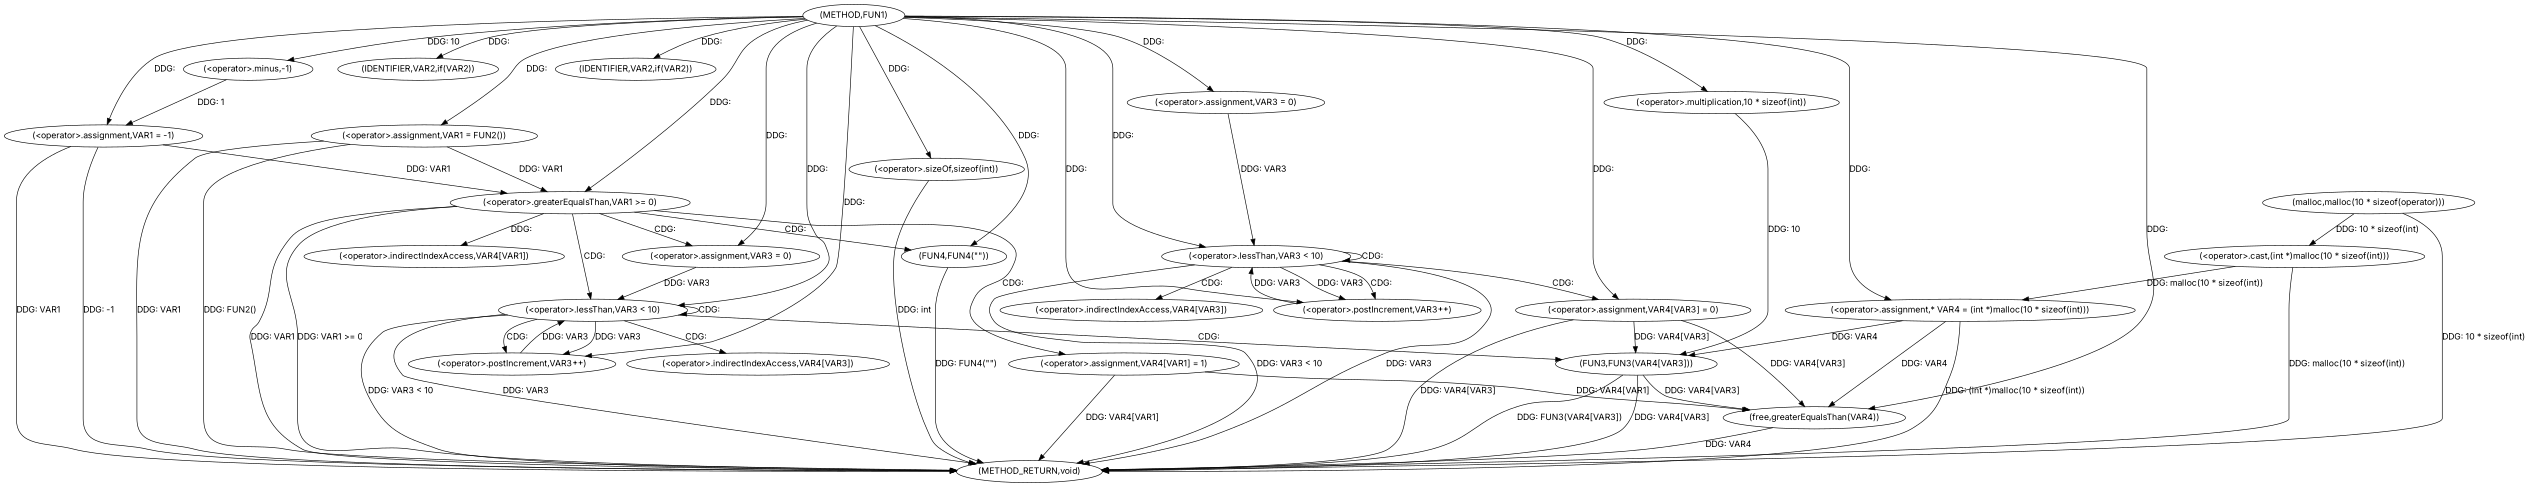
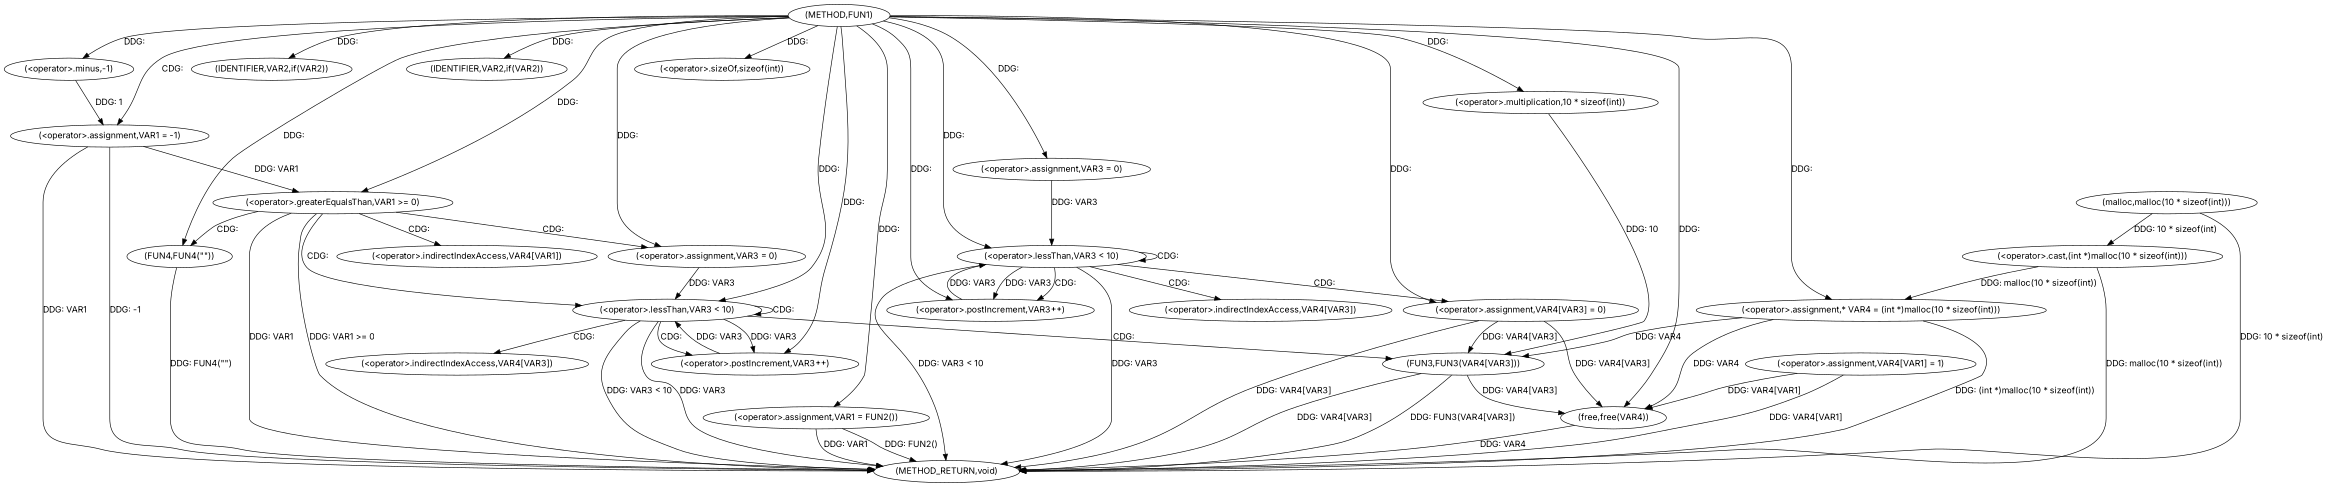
  digraph {
    fontname=Inter
    node [fontname=Inter]
    edge [fontname=Inter]
    n1 [label="(METHOD,FUN1)"]
    n2 [label="(<operator>.assignment,VAR1 = -1)"]
    n3 [label="(<operator>.minus,-1)"]
    n4 [label="(IDENTIFIER,VAR2,if(VAR2))"]
    n5 [label="(<operator>.assignment,VAR1 = FUN2())"]
    n6 [label="(IDENTIFIER,VAR2,if(VAR2))"]
    n7 [label="(<operator>.assignment,* VAR4 = (int *)malloc(10 * sizeof(int)))"]
    n8 [label="(<operator>.multiplication,10 * sizeof(int))"]
    n9 [label="(<operator>.sizeOf,sizeof(int))"]
    n10 [label="(<operator>.assignment,VAR3 = 0)"]
    n11 [label="(<operator>.lessThan,VAR3 < 10)"]
    n12 [label="(<operator>.postIncrement,VAR3++)"]
    n13 [label="(<operator>.assignment,VAR4[VAR3] = 0)"]
    n14 [label="(<operator>.greaterEqualsThan,VAR1 >= 0)"]
    n15 [label="(<operator>.assignment,VAR3 = 0)"]
    n16 [label="(<operator>.lessThan,VAR3 < 10)"]
    n17 [label="(<operator>.postIncrement,VAR3++)"]
    n18 [label="(FUN4,FUN4(\"\"))"]
-   n19 [label="(free,greaterEqualsThan(VAR4))"]
+   n19 [label="(free,free(VAR4))"]
    n20 [label="(METHOD_RETURN,void)"]
    n21 [label="(FUN3,FUN3(VAR4[VAR3]))"]
    n22 [label="(<operator>.indirectIndexAccess,VAR4[VAR3])"]
    n23 [label="(<operator>.assignment,VAR4[VAR1] = 1)"]
    n24 [label="(<operator>.indirectIndexAccess,VAR4[VAR1])"]
    n25 [label="(<operator>.indirectIndexAccess,VAR4[VAR3])"]
    n26 [label="(<operator>.cast,(int *)malloc(10 * sizeof(int)))"]
-   n27 [label="(malloc,malloc(10 * sizeof(operator)))"]
-   n1 -> n2 [label="DDG: "]
-   n1 -> n3 [label="DDG: 10"]
+   n27 [label="(malloc,malloc(10 * sizeof(int)))"]
+   n1 -> n2 [label="CDG: "]
+   n1 -> n3 [label="DDG: "]
    n1 -> n4 [label="DDG: "]
    n1 -> n5 [label="DDG: "]
    n1 -> n6 [label="DDG: "]
    n1 -> n7 [label="DDG: "]
    n1 -> n8 [label="DDG: "]
    n1 -> n9 [label="DDG: "]
    n1 -> n10 [label="DDG: "]
    n1 -> n11 [label="DDG: "]
    n1 -> n12 [label="DDG: "]
    n1 -> n13 [label="DDG: "]
    n1 -> n14 [label="DDG: "]
    n1 -> n15 [label="DDG: "]
    n1 -> n16 [label="DDG: "]
    n1 -> n17 [label="DDG: "]
    n1 -> n18 [label="DDG: "]
    n1 -> n19 [label="DDG: "]
    n2 -> n14 [label="DDG: VAR1"]
    n2 -> n20 [label="DDG: VAR1"]
    n2 -> n20 [label="DDG: -1"]
    n3 -> n2 [label="DDG: 1"]
-   n5 -> n14 [label="DDG: VAR1"]
    n5 -> n20 [label="DDG: VAR1"]
    n5 -> n20 [label="DDG: FUN2()"]
    n7 -> n19 [label="DDG: VAR4"]
    n7 -> n20 [label="DDG: (int *)malloc(10 * sizeof(int))"]
    n7 -> n21 [label="DDG: VAR4"]
    n8 -> n21 [label="DDG: 10"]
-   n9 -> n20 [label="DDG: int"]
    n10 -> n11 [label="DDG: VAR3"]
    n11 -> n11 [label="CDG: "]
    n11 -> n12 [label="DDG: VAR3"]
    n11 -> n12 [label="CDG: "]
    n11 -> n13 [label="CDG: "]
    n11 -> n20 [label="DDG: VAR3 < 10"]
    n11 -> n20 [label="DDG: VAR3"]
    n11 -> n22 [label="CDG: "]
    n12 -> n11 [label="DDG: VAR3"]
    n13 -> n19 [label="DDG: VAR4[VAR3]"]
    n13 -> n20 [label="DDG: VAR4[VAR3]"]
    n13 -> n21 [label="DDG: VAR4[VAR3]"]
    n14 -> n15 [label="CDG: "]
    n14 -> n16 [label="CDG: "]
    n14 -> n18 [label="CDG: "]
    n14 -> n20 [label="DDG: VAR1 >= 0"]
    n14 -> n20 [label="DDG: VAR1"]
-   n14 -> n23 [label="CDG: "]
-   n14 -> n24 [label="DDG: "]
+   n14 -> n24 [label="CDG: "]
    n15 -> n16 [label="DDG: VAR3"]
    n16 -> n16 [label="CDG: "]
    n16 -> n17 [label="DDG: VAR3"]
    n16 -> n17 [label="CDG: "]
    n16 -> n20 [label="DDG: VAR3 < 10"]
    n16 -> n20 [label="DDG: VAR3"]
    n16 -> n21 [label="CDG: "]
    n16 -> n25 [label="CDG: "]
    n17 -> n16 [label="DDG: VAR3"]
    n18 -> n20 [label="DDG: FUN4(\"\")"]
    n19 -> n20 [label="DDG: VAR4"]
    n21 -> n19 [label="DDG: VAR4[VAR3]"]
    n21 -> n20 [label="DDG: FUN3(VAR4[VAR3])"]
    n21 -> n20 [label="DDG: VAR4[VAR3]"]
    n23 -> n19 [label="DDG: VAR4[VAR1]"]
    n23 -> n20 [label="DDG: VAR4[VAR1]"]
    n26 -> n7 [label="DDG: malloc(10 * sizeof(int))"]
    n26 -> n20 [label="DDG: malloc(10 * sizeof(int))"]
    n27 -> n20 [label="DDG: 10 * sizeof(int)"]
    n27 -> n26 [label="DDG: 10 * sizeof(int)"]
  }
